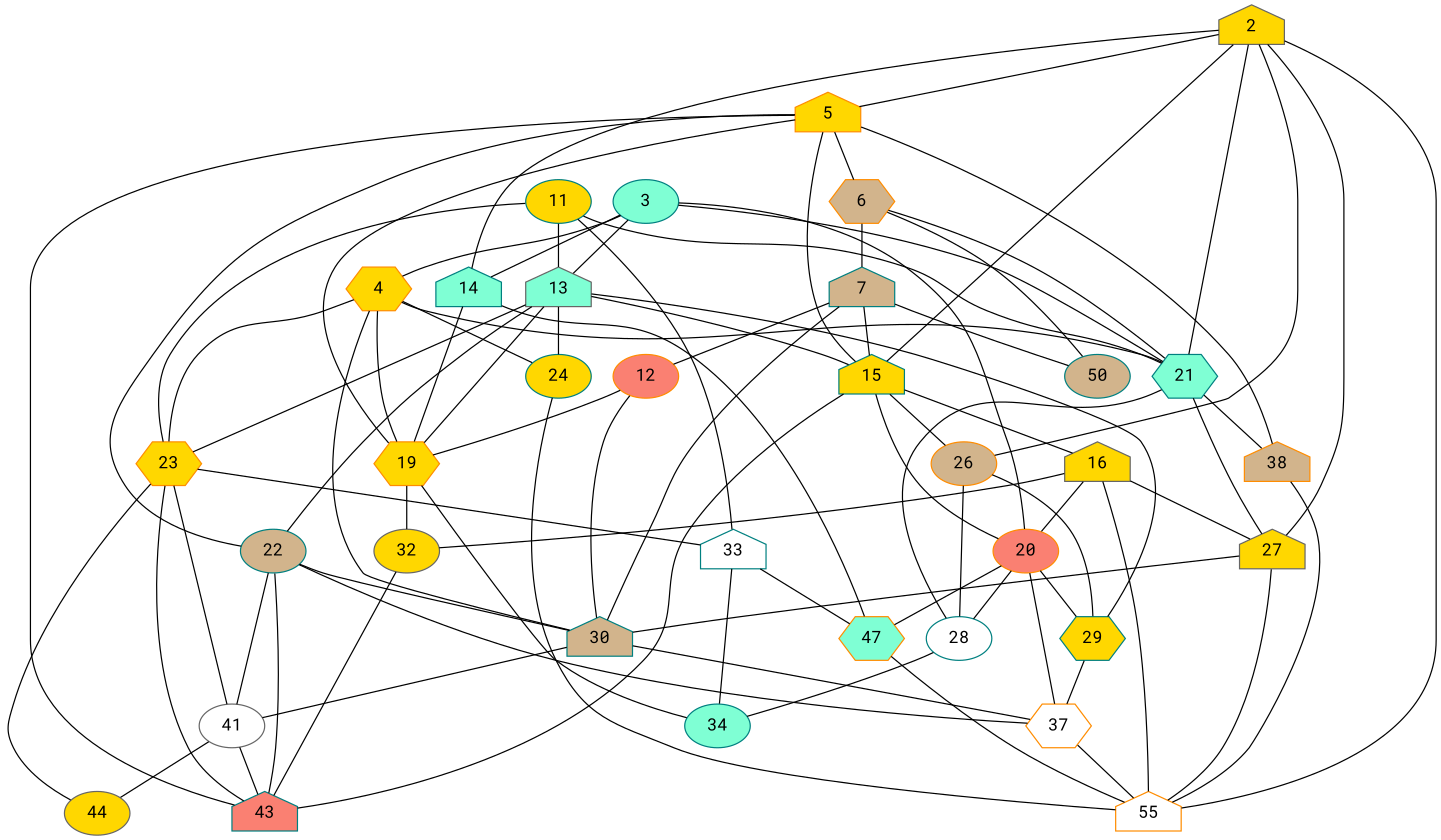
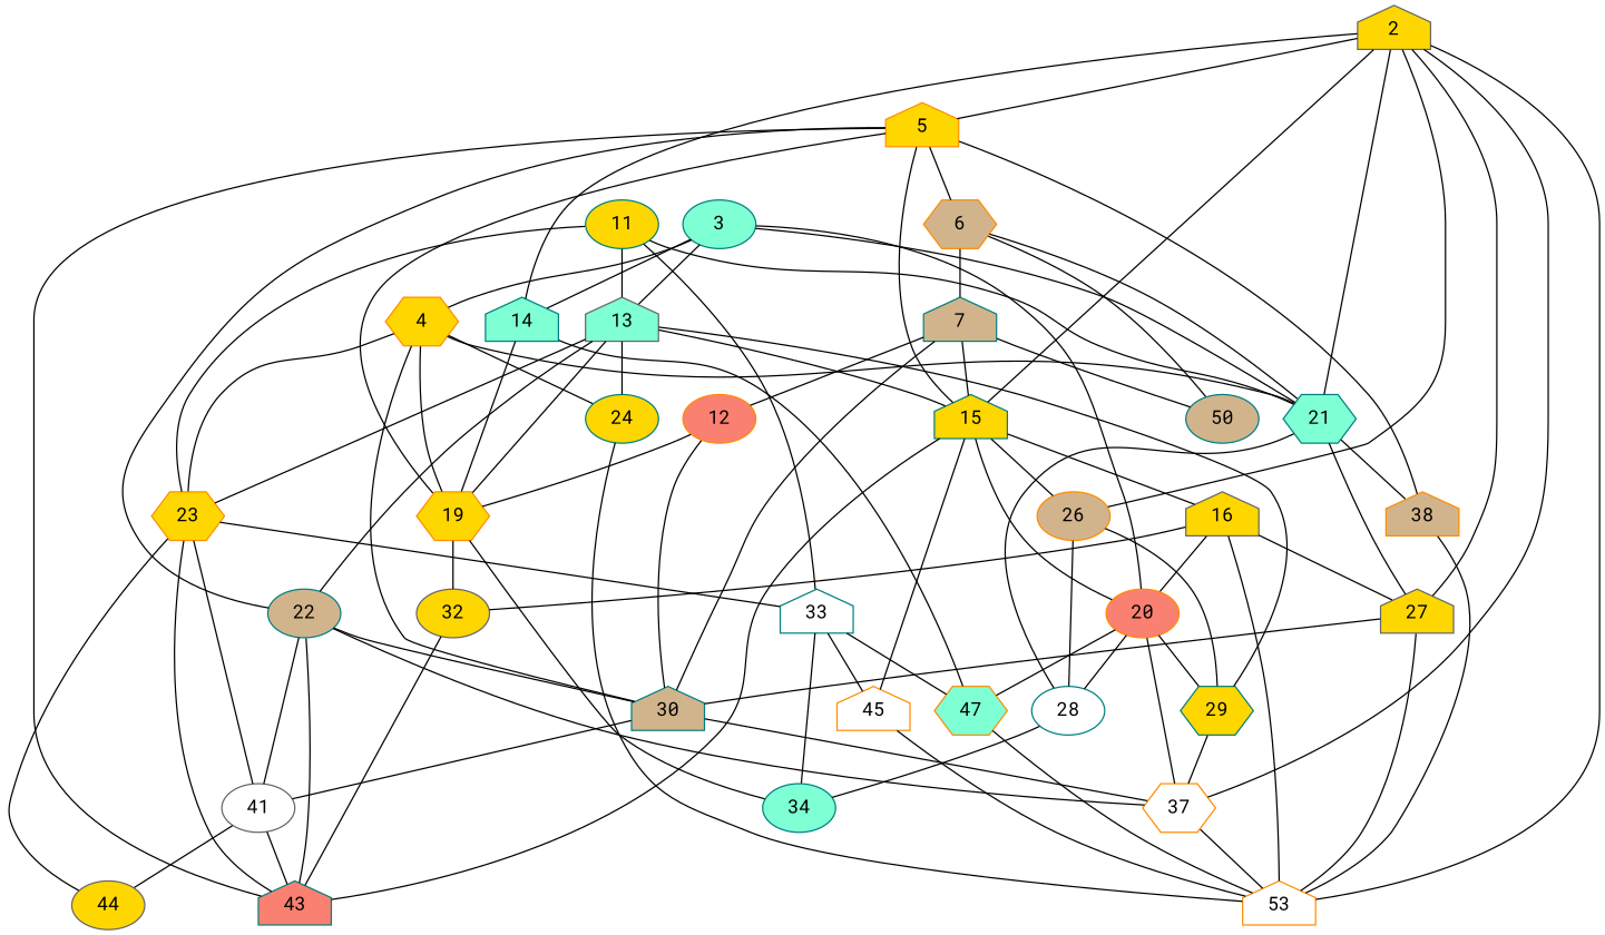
  graph {
    fontname="Roboto Mono"
    node [color=teal fillcolor=gold fontname="Roboto Mono" shape=house style=filled]
    edge [fontname="Roboto Mono"]
    4 [color=darkorange shape=hexagon super="+8"]
    21 [fillcolor=aquamarine shape=hexagon super="+25"]
    19 [color=darkorange shape=hexagon super="+40"]
    23 [color=darkorange shape=hexagon super="+52"]
    24 [shape=ellipse]
    30 [fillcolor=tan super="+35"]
    27 [color=gray40 super="+39"]
    38 [color=darkorange fillcolor=tan]
    28 [fillcolor=white shape=ellipse]
    2 [color=gray40 super="+17"]
    5 [color=darkorange super="+10"]
    14 [fillcolor=aquamarine super="+18"]
    15 [super="+57"]
    26 [color=darkorange fillcolor=tan shape=ellipse]
    37 [color=darkorange fillcolor=white shape=hexagon]
-   53 [color=darkorange fillcolor=white super="+54" label=55]
+   53 [color=darkorange fillcolor=white super="+54"]
    6 [color=darkorange fillcolor=tan shape=hexagon super="+9"]
    22 [fillcolor=tan shape=ellipse super="+36"]
    43 [fillcolor=salmon super="+51"]
    47 [color=darkorange fillcolor=aquamarine shape=hexagon]
    20 [color=darkorange fillcolor=salmon shape=ellipse super="+48"]
    16 [color=gray40]
+   45 [color=darkorange fillcolor=white]
    29 [shape=hexagon super="+46"]
    3 [fillcolor=aquamarine shape=ellipse super="+31"]
    13 [color=gray40 fillcolor=aquamarine super="+42"]
    32 [color=gray40 shape=ellipse super="+49"]
    34 [fillcolor=aquamarine shape=ellipse super="+56"]
    33 [fillcolor=white super="+59"]
    41 [color=gray40 fillcolor=white shape=ellipse]
    44 [color=gray40 shape=ellipse]
    7 [fillcolor=tan super="+58"]
    50 [fillcolor=tan shape=ellipse]
    12 [color=darkorange fillcolor=salmon shape=ellipse]
    11 [shape=ellipse super="+55"]
    4 -- 21
    4 -- 19
    4 -- 23
    4 -- 24
    4 -- 30
    21 -- 27
    21 -- 38
    21 -- 28
    19 -- 32 [weight=2]
    19 -- 34
    23 -- 43
    23 -- 33
    23 -- 41
    23 -- 44
    24 -- 53
    30 -- 37
    30 -- 41
    27 -- 30
    27 -- 53
    38 -- 53
    28 -- 34
    2 -- 21
    2 -- 27
    2 -- 5
    2 -- 14
    2 -- 15
    2 -- 26
+   2 -- 37
    2 -- 53
    5 -- 19
    5 -- 38
    5 -- 15
    5 -- 6 [weight=2]
    5 -- 22
    5 -- 43
    14 -- 19
    14 -- 47
    15 -- 26
    15 -- 43
    15 -- 20
    15 -- 16
+   15 -- 45
    26 -- 28
    26 -- 29
    37 -- 53
    6 -- 21
    6 -- 7
    6 -- 50
    22 -- 30
    22 -- 37
    22 -- 43
    22 -- 41
    47 -- 53
    20 -- 28
    20 -- 37
    20 -- 47
    20 -- 29
    16 -- 27
    16 -- 53
    16 -- 20
    16 -- 32
+   45 -- 53
    29 -- 37
    3 -- 4
    3 -- 21
    3 -- 14
    3 -- 20
    3 -- 13
    13 -- 19
    13 -- 23
    13 -- 24
    13 -- 15
    13 -- 22
    13 -- 29
    32 -- 43
    33 -- 47
+   33 -- 45
    33 -- 34
    41 -- 43
    41 -- 44
    7 -- 30
    7 -- 15
    7 -- 50
    7 -- 12
    12 -- 19
    12 -- 30
    11 -- 21
    11 -- 23
    11 -- 13
    11 -- 33
  }
